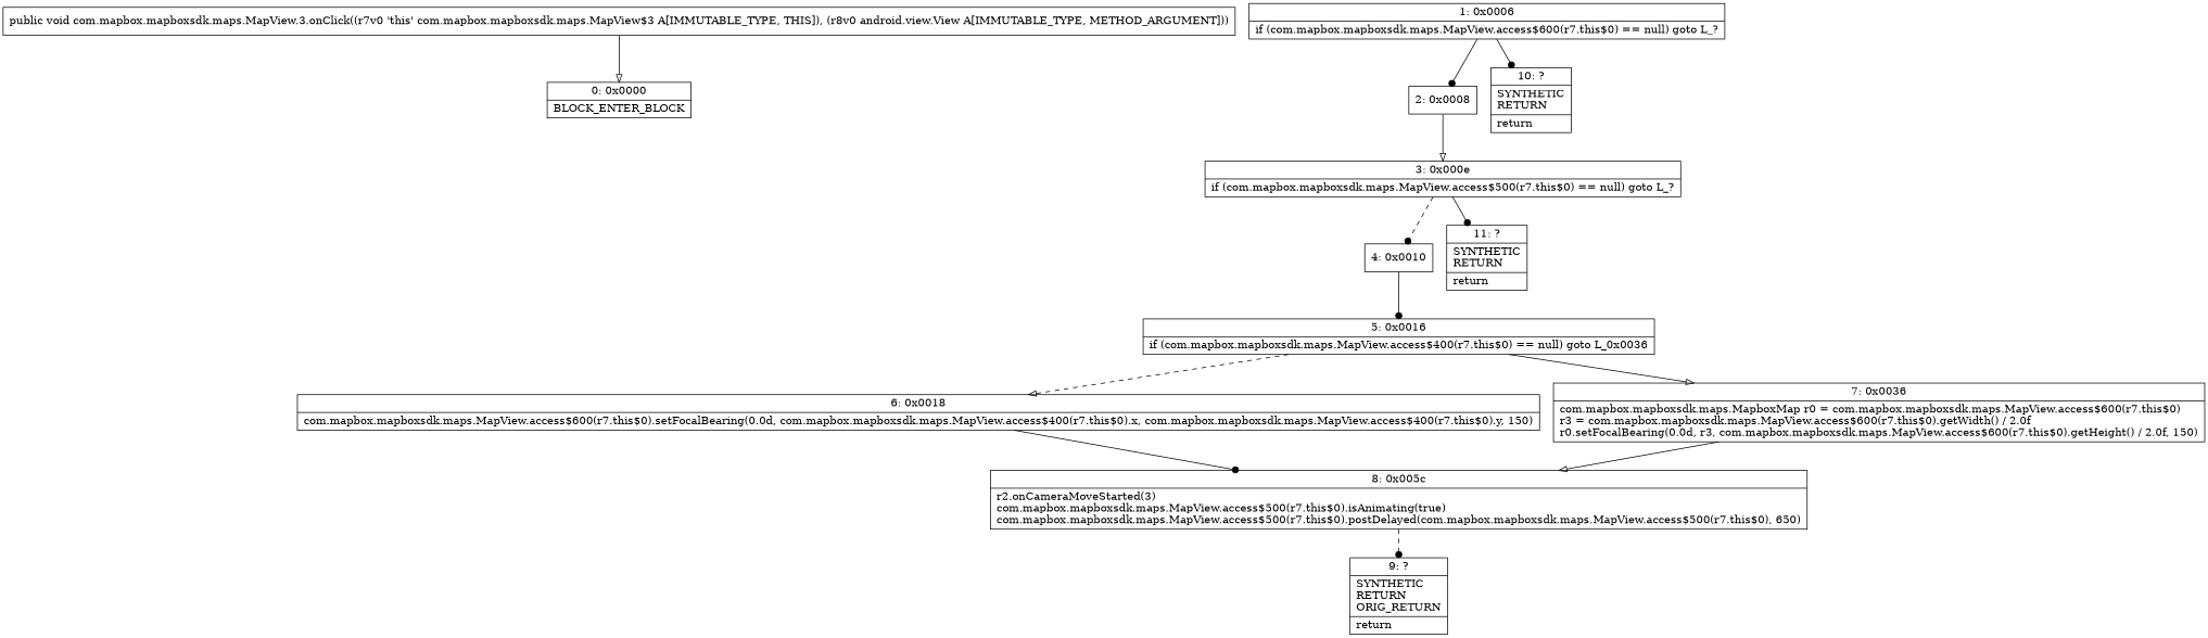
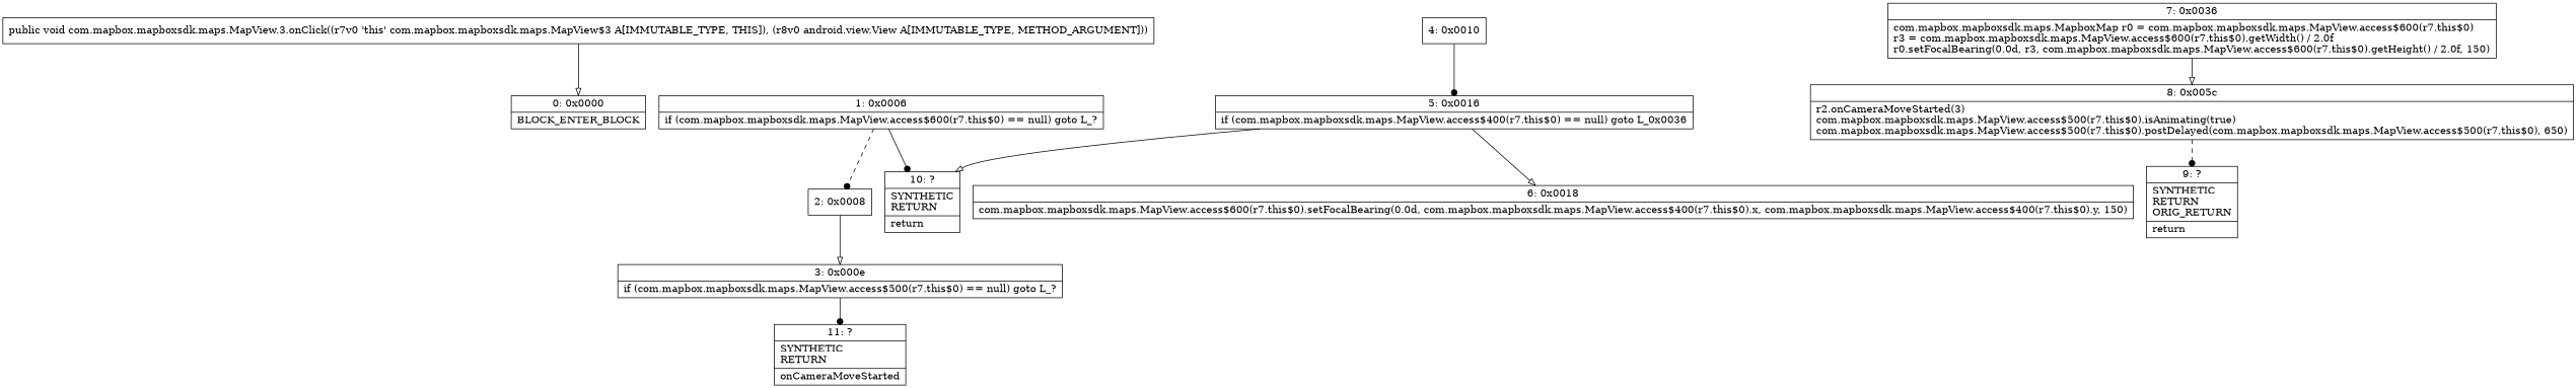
  digraph {
    node [shape=record]
    edge [arrowhead=dot]
    n1 [label="{0\:\ 0x0000|BLOCK_ENTER_BLOCK\l}"]
    n2 [label="{1\:\ 0x0006|if (com.mapbox.mapboxsdk.maps.MapView.access$600(r7.this$0) == null) goto L_?\l}"]
    n3 [label="{2\:\ 0x0008}"]
    n4 [label="{10\:\ ?|SYNTHETIC\lRETURN\l|return\l}"]
    n5 [label="{3\:\ 0x000e|if (com.mapbox.mapboxsdk.maps.MapView.access$500(r7.this$0) == null) goto L_?\l}"]
    n6 [label="{4\:\ 0x0010}"]
-   n7 [label="{11\:\ ?|SYNTHETIC\lRETURN\l|return\l}"]
+   n7 [label="{11\:\ ?|SYNTHETIC\lRETURN\l|onCameraMoveStarted\l}"]
    n8 [label="{5\:\ 0x0016|if (com.mapbox.mapboxsdk.maps.MapView.access$400(r7.this$0) == null) goto L_0x0036\l}"]
    n9 [label="{6\:\ 0x0018|com.mapbox.mapboxsdk.maps.MapView.access$600(r7.this$0).setFocalBearing(0.0d, com.mapbox.mapboxsdk.maps.MapView.access$400(r7.this$0).x, com.mapbox.mapboxsdk.maps.MapView.access$400(r7.this$0).y, 150)\l}"]
    n10 [label="{7\:\ 0x0036|com.mapbox.mapboxsdk.maps.MapboxMap r0 = com.mapbox.mapboxsdk.maps.MapView.access$600(r7.this$0)\lr3 = com.mapbox.mapboxsdk.maps.MapView.access$600(r7.this$0).getWidth() \/ 2.0f\lr0.setFocalBearing(0.0d, r3, com.mapbox.mapboxsdk.maps.MapView.access$600(r7.this$0).getHeight() \/ 2.0f, 150)\l}"]
    n11 [label="{8\:\ 0x005c|r2.onCameraMoveStarted(3)\lcom.mapbox.mapboxsdk.maps.MapView.access$500(r7.this$0).isAnimating(true)\lcom.mapbox.mapboxsdk.maps.MapView.access$500(r7.this$0).postDelayed(com.mapbox.mapboxsdk.maps.MapView.access$500(r7.this$0), 650)\l}"]
    n12 [label="{9\:\ ?|SYNTHETIC\lRETURN\lORIG_RETURN\l|return\l}"]
    n13 [label="{public void com.mapbox.mapboxsdk.maps.MapView.3.onClick((r7v0 'this' com.mapbox.mapboxsdk.maps.MapView$3 A[IMMUTABLE_TYPE, THIS]), (r8v0 android.view.View A[IMMUTABLE_TYPE, METHOD_ARGUMENT])) }"]
-   n2 -> n3 [style=solid]
+   n2 -> n3 [style=dashed]
    n2 -> n4
    n3 -> n5 [arrowhead=onormal]
-   n5 -> n6 [style=dashed]
    n5 -> n7
    n6 -> n8
-   n8 -> n9 [arrowhead=onormal style=dashed]
-   n8 -> n10 [arrowhead=onormal]
-   n9 -> n11
+   n8 -> n9 [arrowhead=onormal style=solid]
+   n8 -> n4 [arrowhead=onormal]
    n10 -> n11 [arrowhead=onormal]
    n11 -> n12 [style=dashed]
    n13 -> n1 [arrowhead=onormal]
  }
